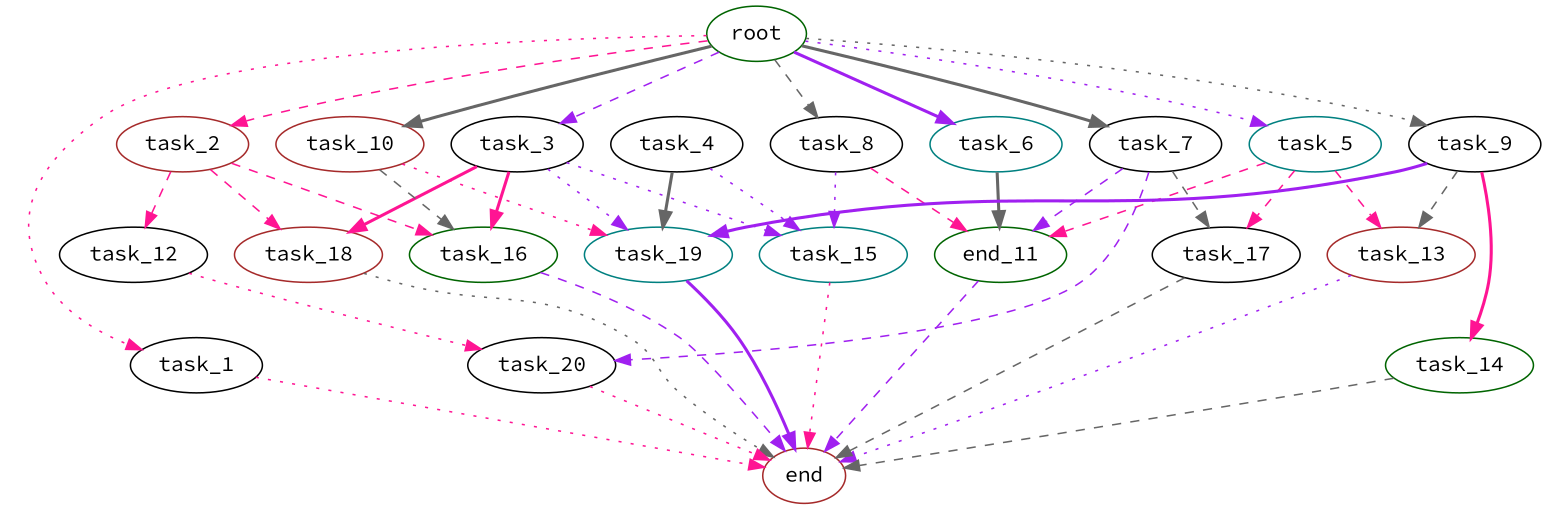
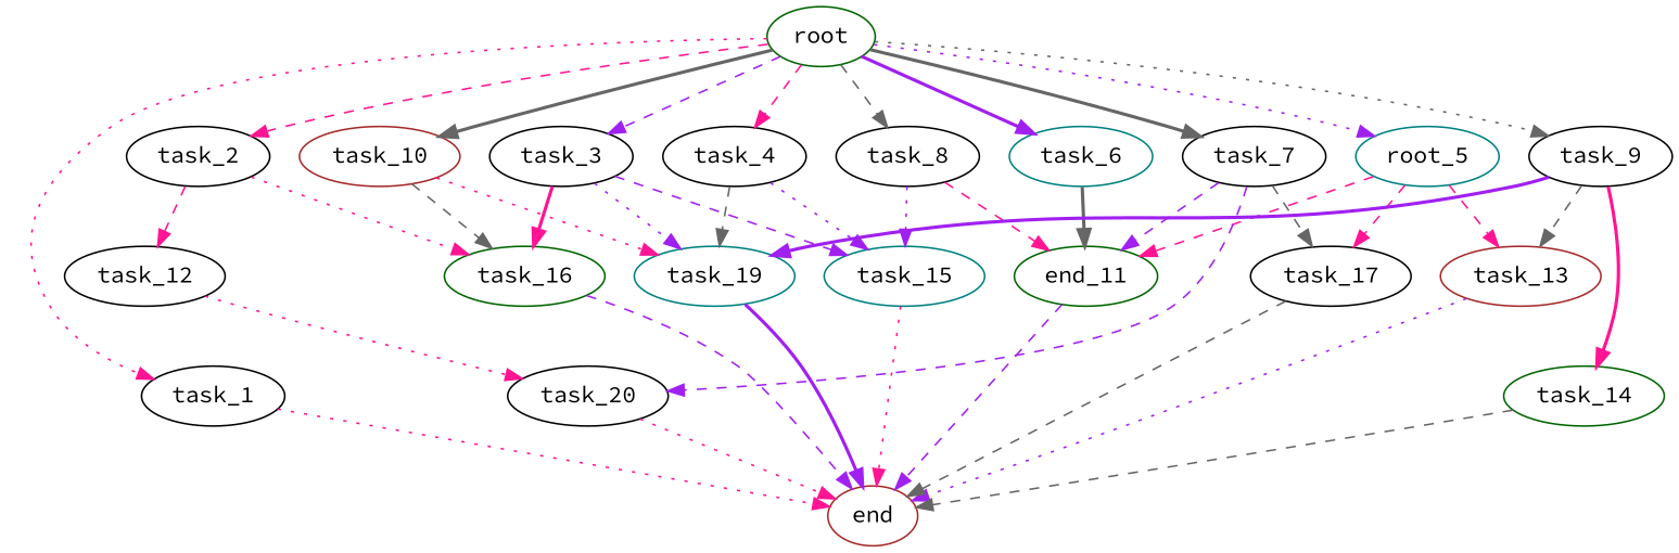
  digraph {
    fontname="Source Code Pro"
    node [color=black fontname="Source Code Pro"]
    edge [color=deeppink fontname="Source Code Pro" style=dashed]
    root [color=darkgreen]
    task_1
-   task_2 [color=brown]
+   task_2
    task_3
    task_4
-   task_5 [color=teal]
+   task_5 [color=teal label=root_5]
    task_6 [color=teal]
    task_7
    task_8
    task_9
    task_10 [color=brown]
    end [color=brown]
    task_12
    task_16 [color=darkgreen]
-   task_18 [color=brown]
    task_15 [color=teal]
    task_19 [color=teal]
    n18 [color=darkgreen label=end_11]
    task_13 [color=brown]
    task_17
    task_20
    task_14 [color=darkgreen]
    root -> task_1 [style=dotted]
    root -> task_2
    root -> task_3 [color=purple]
+   root -> task_4
    root -> task_5 [color=purple style=dotted]
    root -> task_6 [color=purple style=bold]
    root -> task_7 [color=gray40 style=bold]
    root -> task_8 [color=gray40]
    root -> task_9 [color=gray40 style=dotted]
    root -> task_10 [color=gray40 style=bold]
    task_1 -> end [style=dotted]
    task_2 -> task_12
-   task_2 -> task_16
-   task_2 -> task_18
+   task_2 -> task_16 [style=dotted]
    task_3 -> task_16 [style=bold]
-   task_3 -> task_18 [style=bold]
-   task_3 -> task_15 [color=purple style=dotted]
+   task_3 -> task_15 [color=purple]
    task_3 -> task_19 [color=purple style=dotted]
    task_4 -> task_15 [color=purple style=dotted]
-   task_4 -> task_19 [color=gray40 style=bold]
+   task_4 -> task_19 [color=gray40]
    task_5 -> n18
    task_5 -> task_13
    task_5 -> task_17
    task_6 -> n18 [color=gray40 style=bold]
    task_7 -> n18 [color=purple]
    task_7 -> task_17 [color=gray40]
    task_7 -> task_20 [color=purple]
    task_8 -> task_15 [color=purple style=dotted]
    task_8 -> n18
    task_9 -> task_19 [color=purple style=bold]
    task_9 -> task_13 [color=gray40]
    task_9 -> task_14 [style=bold]
    task_10 -> task_16 [color=gray40]
    task_10 -> task_19 [style=dotted]
    task_12 -> task_20 [style=dotted]
    task_16 -> end [color=purple]
-   task_18 -> end [color=gray40 style=dotted]
    task_15 -> end [style=dotted]
    task_19 -> end [color=purple style=bold]
    n18 -> end [color=purple]
    task_13 -> end [color=purple style=dotted]
    task_17 -> end [color=gray40]
    task_20 -> end [style=dotted]
    task_14 -> end [color=gray40]
  }
